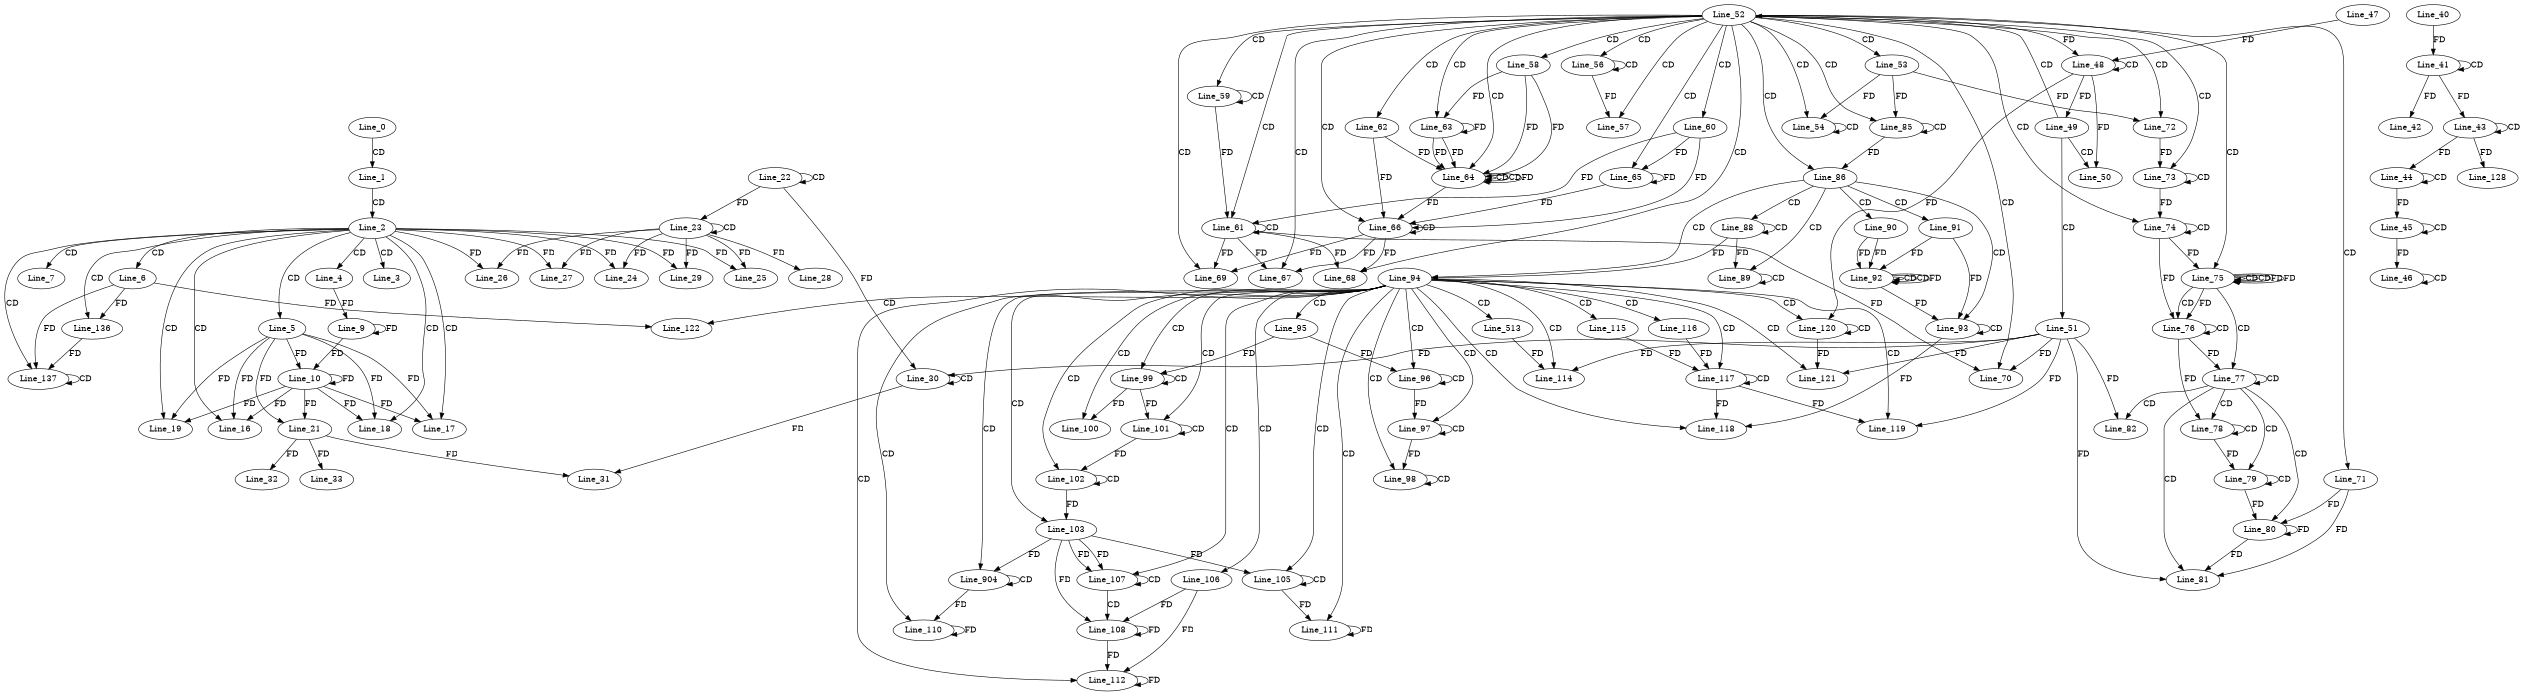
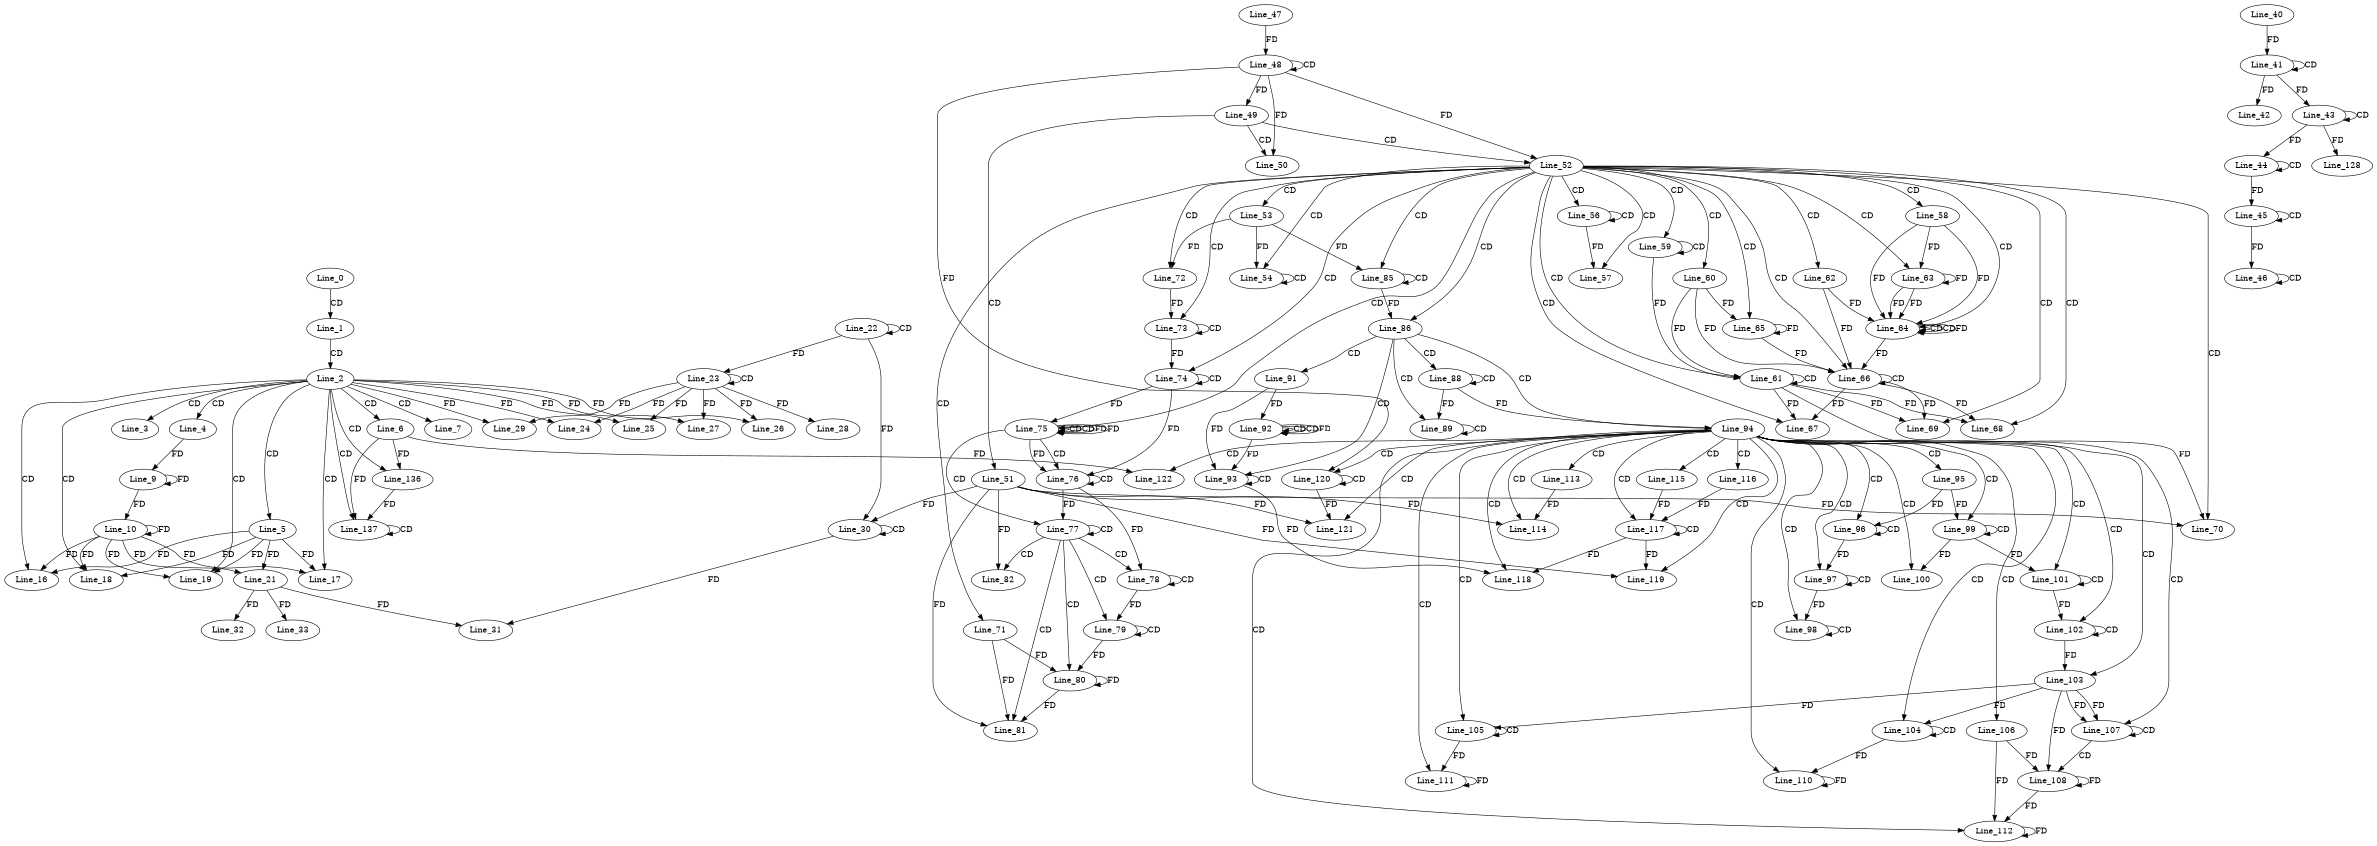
  digraph {
    Line_0
    Line_1
    Line_2
    Line_3
    Line_4
    Line_5
    Line_6
    Line_7
    Line_16
    Line_17
    Line_18
    Line_19
    Line_24
    Line_25
    Line_26
    Line_27
    Line_29
    Line_136
    Line_137
    Line_9
    Line_10
    Line_21
    Line_122
    Line_31
    Line_32
    Line_33
    Line_22
    Line_23
    Line_30
    Line_28
    Line_41
    Line_42
    Line_43
    Line_44
    Line_128
    Line_40
    Line_45
    Line_46
    Line_48
    Line_49
    Line_50
    Line_52
    Line_120
    Line_51
    Line_70
    Line_53
    Line_54
    Line_56
    Line_57
    Line_58
    Line_59
    Line_60
    Line_61
    Line_62
    Line_63
    Line_64
    Line_65
    Line_66
    Line_67
    Line_68
    Line_69
    Line_71
    Line_72
    Line_73
    Line_74
    Line_75
    Line_85
    Line_86
    Line_121
    Line_47
    Line_81
    Line_82
    Line_114
    Line_119
    Line_80
    Line_76
    Line_77
    Line_88
    Line_89
-   Line_90
    Line_91
    Line_93
    Line_94
    Line_78
    Line_79
    Line_92
    Line_118
    Line_95
    Line_96
    Line_97
    Line_98
    Line_99
    Line_100
    Line_101
    Line_102
    Line_103
-   Line_104 [label=Line_904]
+   Line_104
    Line_105
    Line_106
    Line_107
    Line_110
    Line_111
    Line_112
-   Line_113 [label=Line_513]
+   Line_113
    Line_115
    Line_116
    Line_117
    Line_108
    Line_0 -> Line_1 [label=CD]
    Line_1 -> Line_2 [label=CD]
    Line_2 -> Line_3 [label=CD]
    Line_2 -> Line_4 [label=CD]
    Line_2 -> Line_5 [label=CD]
    Line_2 -> Line_6 [label=CD]
    Line_2 -> Line_7 [label=CD]
    Line_2 -> Line_16 [label=CD]
    Line_2 -> Line_17 [label=CD]
    Line_2 -> Line_18 [label=CD]
    Line_2 -> Line_19 [label=CD]
    Line_2 -> Line_24 [label=FD]
    Line_2 -> Line_25 [label=FD]
    Line_2 -> Line_26 [label=FD]
    Line_2 -> Line_27 [label=FD]
    Line_2 -> Line_29 [label=FD]
    Line_2 -> Line_136 [label=CD]
    Line_2 -> Line_137 [label=CD]
    Line_4 -> Line_9 [label=FD]
    Line_5 -> Line_16 [label=FD]
    Line_5 -> Line_17 [label=FD]
    Line_5 -> Line_18 [label=FD]
    Line_5 -> Line_19 [label=FD]
-   Line_5 -> Line_10 [label=FD]
    Line_5 -> Line_21 [label=FD]
    Line_6 -> Line_136 [label=FD]
    Line_6 -> Line_137 [label=FD]
    Line_6 -> Line_122 [label=FD]
    Line_136 -> Line_137 [label=FD]
    Line_137 -> Line_137 [label=CD]
    Line_9 -> Line_9 [label=FD]
    Line_9 -> Line_10 [label=FD]
    Line_10 -> Line_16 [label=FD]
    Line_10 -> Line_17 [label=FD]
    Line_10 -> Line_18 [label=FD]
    Line_10 -> Line_19 [label=FD]
    Line_10 -> Line_10 [label=FD]
    Line_10 -> Line_21 [label=FD]
    Line_21 -> Line_31 [label=FD]
    Line_21 -> Line_32 [label=FD]
    Line_21 -> Line_33 [label=FD]
    Line_22 -> Line_22 [label=CD]
    Line_22 -> Line_23 [label=FD]
    Line_22 -> Line_30 [label=FD]
    Line_23 -> Line_24 [label=FD]
    Line_23 -> Line_25 [label=FD]
    Line_23 -> Line_26 [label=FD]
    Line_23 -> Line_27 [label=FD]
    Line_23 -> Line_29 [label=FD]
    Line_23 -> Line_23 [label=CD]
    Line_23 -> Line_28 [label=FD]
    Line_30 -> Line_31 [label=FD]
    Line_30 -> Line_30 [label=CD]
    Line_41 -> Line_41 [label=CD]
    Line_41 -> Line_42 [label=FD]
    Line_41 -> Line_43 [label=FD]
    Line_43 -> Line_43 [label=CD]
    Line_43 -> Line_44 [label=FD]
    Line_43 -> Line_128 [label=FD]
    Line_44 -> Line_44 [label=CD]
    Line_44 -> Line_45 [label=FD]
    Line_40 -> Line_41 [label=FD]
    Line_45 -> Line_45 [label=CD]
    Line_45 -> Line_46 [label=FD]
    Line_46 -> Line_46 [label=CD]
    Line_48 -> Line_48 [label=CD]
    Line_48 -> Line_49 [label=FD]
    Line_48 -> Line_50 [label=FD]
-   Line_52 -> Line_48 [label=FD]
+   Line_48 -> Line_52 [label=FD]
    Line_48 -> Line_120 [label=FD]
    Line_49 -> Line_50 [label=CD]
    Line_49 -> Line_52 [label=CD]
    Line_49 -> Line_51 [label=CD]
    Line_52 -> Line_70 [label=CD]
    Line_52 -> Line_53 [label=CD]
    Line_52 -> Line_54 [label=CD]
    Line_52 -> Line_56 [label=CD]
    Line_52 -> Line_57 [label=CD]
    Line_52 -> Line_58 [label=CD]
    Line_52 -> Line_59 [label=CD]
    Line_52 -> Line_60 [label=CD]
    Line_52 -> Line_61 [label=CD]
    Line_52 -> Line_62 [label=CD]
    Line_52 -> Line_63 [label=CD]
    Line_52 -> Line_64 [label=CD]
    Line_52 -> Line_65 [label=CD]
    Line_52 -> Line_66 [label=CD]
    Line_52 -> Line_67 [label=CD]
    Line_52 -> Line_68 [label=CD]
    Line_52 -> Line_69 [label=CD]
    Line_52 -> Line_71 [label=CD]
    Line_52 -> Line_72 [label=CD]
    Line_52 -> Line_73 [label=CD]
    Line_52 -> Line_74 [label=CD]
    Line_52 -> Line_75 [label=CD]
    Line_52 -> Line_85 [label=CD]
    Line_52 -> Line_86 [label=CD]
    Line_120 -> Line_120 [label=CD]
    Line_120 -> Line_121 [label=FD]
    Line_51 -> Line_30 [label=FD]
    Line_51 -> Line_70 [label=FD]
    Line_51 -> Line_121 [label=FD]
    Line_51 -> Line_81 [label=FD]
    Line_51 -> Line_82 [label=FD]
    Line_51 -> Line_114 [label=FD]
    Line_51 -> Line_119 [label=FD]
    Line_53 -> Line_54 [label=FD]
    Line_53 -> Line_72 [label=FD]
    Line_53 -> Line_85 [label=FD]
    Line_54 -> Line_54 [label=CD]
    Line_56 -> Line_56 [label=CD]
    Line_56 -> Line_57 [label=FD]
    Line_58 -> Line_63 [label=FD]
    Line_58 -> Line_64 [label=FD]
    Line_58 -> Line_64 [label=FD]
    Line_59 -> Line_59 [label=CD]
    Line_59 -> Line_61 [label=FD]
    Line_60 -> Line_61 [label=FD]
    Line_60 -> Line_65 [label=FD]
    Line_60 -> Line_66 [label=FD]
    Line_61 -> Line_70 [label=FD]
    Line_61 -> Line_61 [label=CD]
    Line_61 -> Line_67 [label=FD]
    Line_61 -> Line_68 [label=FD]
    Line_61 -> Line_69 [label=FD]
    Line_62 -> Line_64 [label=FD]
    Line_62 -> Line_66 [label=FD]
    Line_63 -> Line_63 [label=FD]
    Line_63 -> Line_64 [label=FD]
    Line_63 -> Line_64 [label=FD]
    Line_64 -> Line_64 [label=CD]
    Line_64 -> Line_64 [label=CD]
    Line_64 -> Line_64 [label=FD]
    Line_64 -> Line_66 [label=FD]
    Line_65 -> Line_65 [label=FD]
    Line_65 -> Line_66 [label=FD]
    Line_66 -> Line_66 [label=CD]
    Line_66 -> Line_67 [label=FD]
    Line_66 -> Line_68 [label=FD]
    Line_66 -> Line_69 [label=FD]
    Line_71 -> Line_81 [label=FD]
    Line_71 -> Line_80 [label=FD]
    Line_72 -> Line_73 [label=FD]
    Line_73 -> Line_73 [label=CD]
    Line_73 -> Line_74 [label=FD]
    Line_74 -> Line_74 [label=CD]
    Line_74 -> Line_75 [label=FD]
    Line_74 -> Line_76 [label=FD]
    Line_75 -> Line_75 [label=CD]
    Line_75 -> Line_75 [label=CD]
    Line_75 -> Line_75 [label=FD]
    Line_75 -> Line_75 [label=FD]
    Line_75 -> Line_76 [label=CD]
    Line_75 -> Line_76 [label=FD]
    Line_75 -> Line_77 [label=CD]
    Line_85 -> Line_85 [label=CD]
    Line_85 -> Line_86 [label=FD]
    Line_86 -> Line_88 [label=CD]
    Line_86 -> Line_89 [label=CD]
-   Line_86 -> Line_90 [label=CD]
    Line_86 -> Line_91 [label=CD]
    Line_86 -> Line_93 [label=CD]
    Line_86 -> Line_94 [label=CD]
    Line_47 -> Line_48 [label=FD]
    Line_80 -> Line_81 [label=FD]
    Line_80 -> Line_80 [label=FD]
    Line_76 -> Line_76 [label=CD]
    Line_76 -> Line_77 [label=FD]
    Line_76 -> Line_78 [label=FD]
    Line_77 -> Line_81 [label=CD]
    Line_77 -> Line_82 [label=CD]
    Line_77 -> Line_80 [label=CD]
    Line_77 -> Line_77 [label=CD]
    Line_77 -> Line_78 [label=CD]
    Line_77 -> Line_79 [label=CD]
    Line_88 -> Line_88 [label=CD]
    Line_88 -> Line_89 [label=FD]
    Line_88 -> Line_94 [label=FD]
    Line_89 -> Line_89 [label=CD]
-   Line_90 -> Line_92 [label=FD]
-   Line_90 -> Line_92 [label=FD]
    Line_91 -> Line_93 [label=FD]
    Line_91 -> Line_92 [label=FD]
    Line_93 -> Line_93 [label=CD]
    Line_93 -> Line_118 [label=FD]
    Line_94 -> Line_122 [label=CD]
    Line_94 -> Line_120 [label=CD]
    Line_94 -> Line_121 [label=CD]
    Line_94 -> Line_114 [label=CD]
    Line_94 -> Line_119 [label=CD]
    Line_94 -> Line_118 [label=CD]
    Line_94 -> Line_95 [label=CD]
    Line_94 -> Line_96 [label=CD]
    Line_94 -> Line_97 [label=CD]
    Line_94 -> Line_98 [label=CD]
    Line_94 -> Line_99 [label=CD]
    Line_94 -> Line_100 [label=CD]
    Line_94 -> Line_101 [label=CD]
    Line_94 -> Line_102 [label=CD]
    Line_94 -> Line_103 [label=CD]
    Line_94 -> Line_104 [label=CD]
    Line_94 -> Line_105 [label=CD]
    Line_94 -> Line_106 [label=CD]
    Line_94 -> Line_107 [label=CD]
    Line_94 -> Line_110 [label=CD]
    Line_94 -> Line_111 [label=CD]
    Line_94 -> Line_112 [label=CD]
    Line_94 -> Line_113 [label=CD]
    Line_94 -> Line_115 [label=CD]
    Line_94 -> Line_116 [label=CD]
    Line_94 -> Line_117 [label=CD]
    Line_78 -> Line_78 [label=CD]
    Line_78 -> Line_79 [label=FD]
    Line_79 -> Line_80 [label=FD]
    Line_79 -> Line_79 [label=CD]
    Line_92 -> Line_93 [label=FD]
    Line_92 -> Line_92 [label=CD]
    Line_92 -> Line_92 [label=CD]
    Line_92 -> Line_92 [label=FD]
    Line_95 -> Line_96 [label=FD]
    Line_95 -> Line_99 [label=FD]
    Line_96 -> Line_96 [label=CD]
    Line_96 -> Line_97 [label=FD]
    Line_97 -> Line_97 [label=CD]
    Line_97 -> Line_98 [label=FD]
    Line_98 -> Line_98 [label=CD]
    Line_99 -> Line_99 [label=CD]
    Line_99 -> Line_100 [label=FD]
    Line_99 -> Line_101 [label=FD]
    Line_101 -> Line_101 [label=CD]
    Line_101 -> Line_102 [label=FD]
    Line_102 -> Line_102 [label=CD]
    Line_102 -> Line_103 [label=FD]
    Line_103 -> Line_104 [label=FD]
    Line_103 -> Line_105 [label=FD]
    Line_103 -> Line_107 [label=FD]
    Line_103 -> Line_107 [label=FD]
    Line_103 -> Line_108 [label=FD]
    Line_104 -> Line_104 [label=CD]
    Line_104 -> Line_110 [label=FD]
    Line_105 -> Line_105 [label=CD]
    Line_105 -> Line_111 [label=FD]
    Line_106 -> Line_112 [label=FD]
    Line_106 -> Line_108 [label=FD]
    Line_107 -> Line_107 [label=CD]
    Line_107 -> Line_108 [label=CD]
    Line_110 -> Line_110 [label=FD]
    Line_111 -> Line_111 [label=FD]
    Line_112 -> Line_112 [label=FD]
    Line_113 -> Line_114 [label=FD]
    Line_115 -> Line_117 [label=FD]
    Line_116 -> Line_117 [label=FD]
    Line_117 -> Line_119 [label=FD]
    Line_117 -> Line_118 [label=FD]
    Line_117 -> Line_117 [label=CD]
    Line_108 -> Line_112 [label=FD]
    Line_108 -> Line_108 [label=FD]
  }
